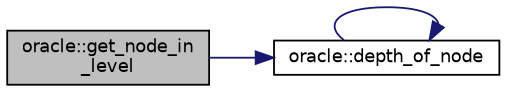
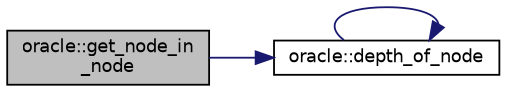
  digraph {
    rankdir=LR
    node [color=black fontname=Helvetica fontsize=10 shape=record style=filled]
    edge [color=midnightblue fontname=Helvetica fontsize=10 labelfontname=Helvetica labelfontsize=10 style=solid]
-   n1 [fillcolor=grey75 fontcolor=black height=0.2 label="oracle::get_node_in\l_level" width=0.4]
+   n1 [fillcolor=grey75 fontcolor=black height=0.2 label="oracle::get_node_in\l_node" width=0.4]
    n2 [fillcolor=white height=0.2 label="oracle::depth_of_node" width=0.4]
    n1 -> n2
    n2 -> n2
  }
